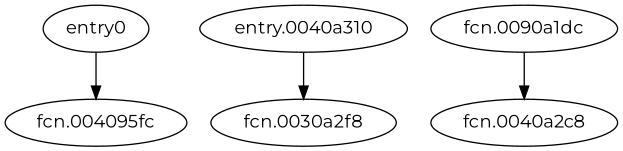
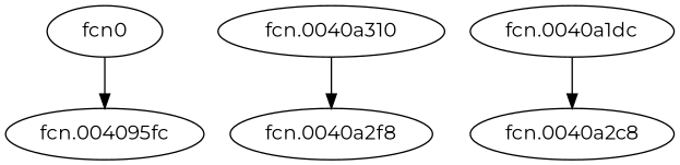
  digraph {
    fontname=Montserrat
    node [fontname=Montserrat]
    edge [fontname=Montserrat]
-   n1 [label=entry0]
+   n1 [label=fcn0]
    n2 [label="fcn.004095fc"]
-   n3 [label="entry.0040a310"]
-   n4 [label="fcn.0030a2f8"]
-   n5 [label="fcn.0090a1dc"]
+   n3 [label="fcn.0040a310"]
+   n4 [label="fcn.0040a2f8"]
+   n5 [label="fcn.0040a1dc"]
    n6 [label="fcn.0040a2c8"]
    n1 -> n2
    n3 -> n4
    n5 -> n6
  }
